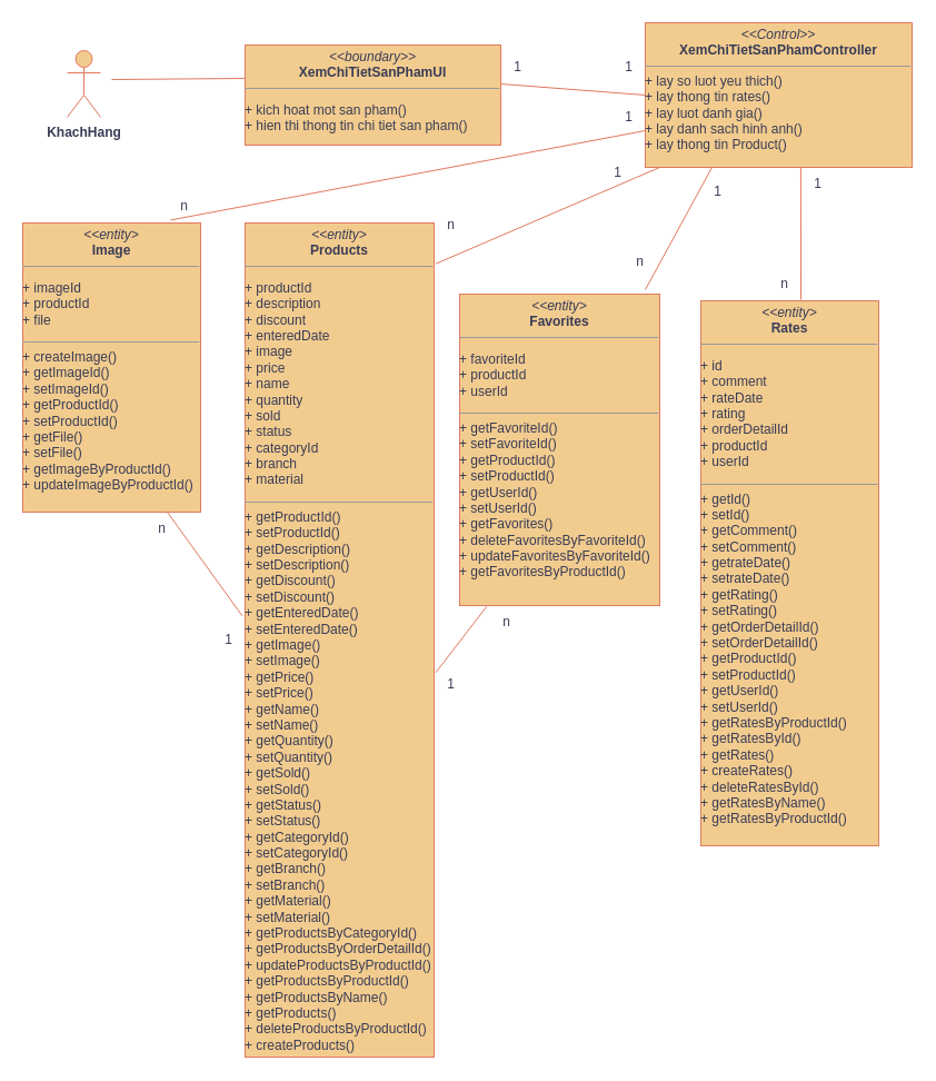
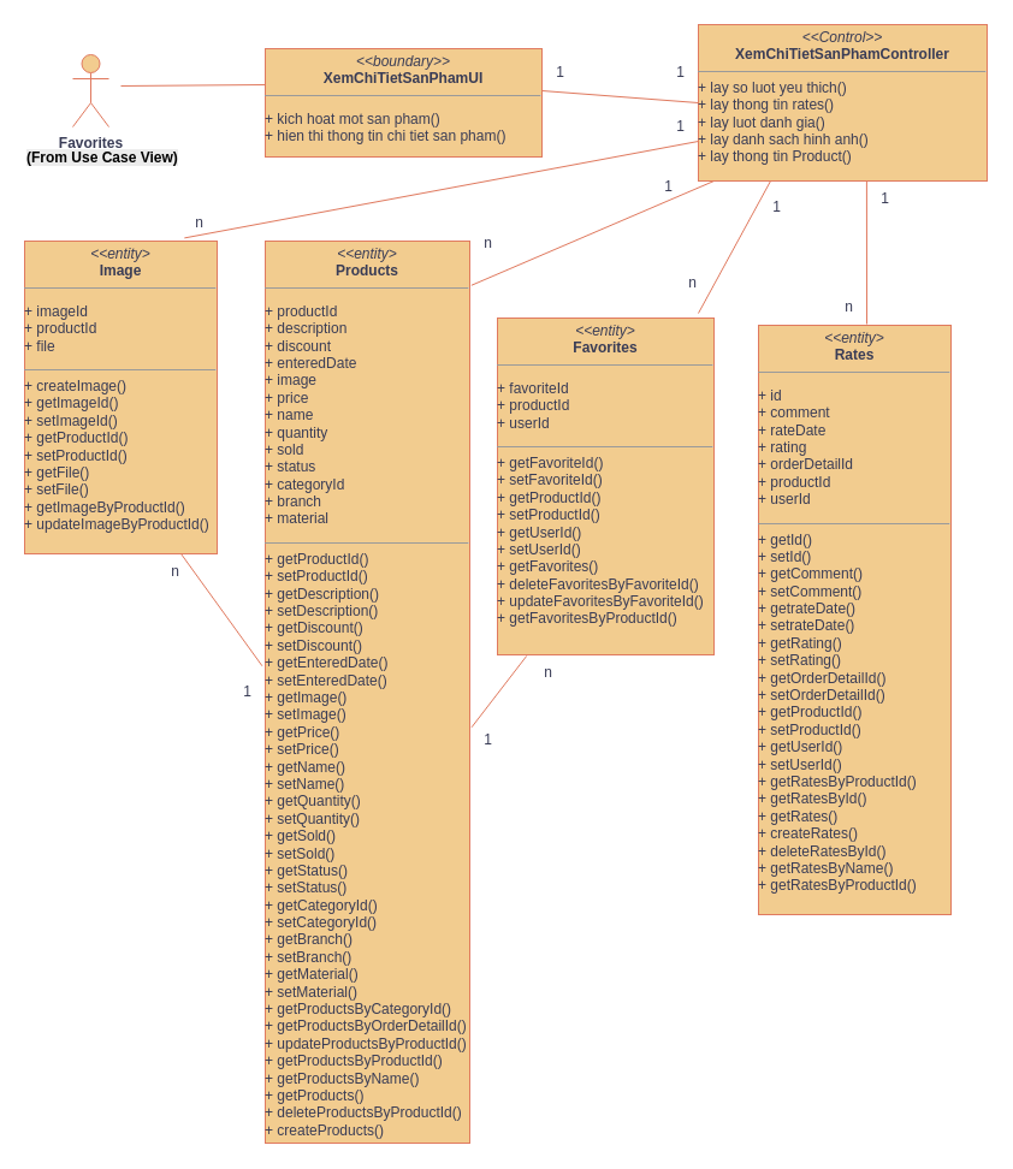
  <mxCell id="0" />
  <mxCell id="1" parent="0" />
  <mxCell id="2" value="&lt;p style=&quot;margin:0px;margin-top:4px;text-align:center;&quot;&gt;&lt;i&gt;&amp;lt;&amp;lt;boundary&amp;gt;&amp;gt;&lt;/i&gt;&lt;br&gt;&lt;b&gt;XemChiTietSanPhamUI&lt;/b&gt;&lt;/p&gt;&lt;hr size=&quot;1&quot;&gt;&lt;p style=&quot;white-space: pre-wrap;&quot; dir=&quot;auto&quot;&gt;+ kich hoat mot san pham()&lt;br&gt;+ hien thi thong tin chi tiet san pham()&lt;/p&gt;&lt;p style=&quot;white-space: pre-wrap;&quot; dir=&quot;auto&quot;&gt;&lt;br&gt;&lt;/p&gt;&lt;p style=&quot;white-space: pre-wrap;&quot; dir=&quot;auto&quot;&gt;&lt;br&gt;&lt;/p&gt;&lt;p style=&quot;margin:0px;margin-left:4px;&quot;&gt;&lt;br&gt;&lt;/p&gt;" style="verticalAlign=top;align=left;overflow=fill;fontSize=12;fontFamily=Helvetica;html=1;rounded=0;shadow=0;comic=0;labelBackgroundColor=none;strokeWidth=1;fillColor=#F2CC8F;strokeColor=#E07A5F;fontColor=#393C56;" vertex="1" parent="1"><mxGeometry x="220" y="40" width="230" height="90" as="geometry" /></mxCell>
  <mxCell id="3" value="&lt;p style=&quot;margin:0px;margin-top:4px;text-align:center;&quot;&gt;&lt;i&gt;&amp;lt;&amp;lt;entity&amp;gt;&lt;/i&gt;&lt;br&gt;&lt;b&gt;Rates&lt;/b&gt;&lt;/p&gt;&lt;hr size=&quot;1&quot;&gt;&lt;p style=&quot;&quot; dir=&quot;auto&quot;&gt;&lt;span style=&quot;white-space: pre-wrap;&quot;&gt;+ id  &lt;br/&gt;+ comment  &lt;br/&gt;+ rateDate  &lt;br/&gt;+ rating  &lt;br/&gt;+ orderDetailId  &lt;br/&gt;+ productId  &lt;br/&gt;+ userId  &lt;/span&gt;&lt;/p&gt;&lt;hr size=&quot;1&quot;&gt;&lt;div&gt;+ getId()&amp;nbsp;&amp;nbsp;&lt;/div&gt;&lt;div&gt;+ setId()&amp;nbsp;&amp;nbsp;&lt;/div&gt;&lt;div&gt;+ getComment()&amp;nbsp;&amp;nbsp;&lt;/div&gt;&lt;div&gt;+ setComment()&amp;nbsp;&amp;nbsp;&lt;/div&gt;&lt;div&gt;+ getrateDate()&amp;nbsp;&amp;nbsp;&lt;/div&gt;&lt;div&gt;+ setrateDate()&amp;nbsp;&amp;nbsp;&lt;/div&gt;&lt;div&gt;+ getRating()&amp;nbsp;&amp;nbsp;&lt;/div&gt;&lt;div&gt;+ setRating()&amp;nbsp;&amp;nbsp;&lt;/div&gt;&lt;div&gt;+ getOrderDetailId()&amp;nbsp;&amp;nbsp;&lt;/div&gt;&lt;div&gt;+ setOrderDetailId()&amp;nbsp;&amp;nbsp;&lt;/div&gt;&lt;div&gt;+ getProductId()&amp;nbsp;&amp;nbsp;&lt;/div&gt;&lt;div&gt;+ setProductId()&amp;nbsp;&amp;nbsp;&lt;/div&gt;&lt;div&gt;+ getUserId()&amp;nbsp;&amp;nbsp;&lt;/div&gt;&lt;div&gt;+ setUserId()&amp;nbsp;&amp;nbsp;&lt;/div&gt;&lt;div&gt;+ getRatesByProductId()&amp;nbsp;&amp;nbsp;&lt;/div&gt;&lt;div&gt;+ getRatesById()&amp;nbsp;&amp;nbsp;&lt;/div&gt;&lt;div&gt;+ getRates()&amp;nbsp;&amp;nbsp;&lt;/div&gt;&lt;div&gt;+ createRates()&amp;nbsp;&amp;nbsp;&lt;/div&gt;&lt;div&gt;+ deleteRatesById()&amp;nbsp;&amp;nbsp;&lt;/div&gt;&lt;div&gt;+ getRatesByName()&amp;nbsp;&amp;nbsp;&lt;/div&gt;&lt;div&gt;+ getRatesByProductId()&lt;/div&gt;&lt;div&gt;&lt;br&gt;&lt;p style=&quot;white-space: pre-wrap;&quot; dir=&quot;auto&quot;&gt;&lt;br&gt;&lt;/p&gt;&lt;/div&gt;" style="verticalAlign=top;align=left;overflow=fill;fontSize=12;fontFamily=Helvetica;html=1;rounded=0;shadow=0;comic=0;labelBackgroundColor=none;strokeWidth=1;fillColor=#F2CC8F;strokeColor=#E07A5F;fontColor=#393C56;" vertex="1" parent="1"><mxGeometry x="630" y="270" width="160" height="490" as="geometry" /></mxCell>
  <mxCell id="4" value="&lt;p style=&quot;margin:0px;margin-top:4px;text-align:center;&quot;&gt;&lt;i&gt;&amp;lt;&amp;lt;Control&amp;gt;&amp;gt;&lt;/i&gt;&lt;br&gt;&lt;b&gt;XemChiTietSanPham&lt;/b&gt;&lt;b&gt;Controller&lt;/b&gt;&lt;/p&gt;&lt;hr size=&quot;1&quot;&gt;+ lay so luot yeu thich()&lt;div&gt;+ lay thong tin rates()&lt;/div&gt;&lt;div&gt;+ lay luot danh gia()&lt;/div&gt;&lt;div&gt;+ lay danh sach hinh anh()&lt;/div&gt;&lt;div&gt;+ lay thong tin Product()&lt;/div&gt;&lt;div&gt;&lt;p style=&quot;white-space: pre-wrap;&quot; dir=&quot;auto&quot;&gt;&lt;br&gt;&lt;/p&gt;&lt;p style=&quot;white-space: pre-wrap;&quot; dir=&quot;auto&quot;&gt;&lt;br&gt;&lt;/p&gt;&lt;/div&gt;" style="verticalAlign=top;align=left;overflow=fill;fontSize=12;fontFamily=Helvetica;html=1;rounded=0;shadow=0;comic=0;labelBackgroundColor=none;strokeWidth=1;fillColor=#F2CC8F;strokeColor=#E07A5F;fontColor=#393C56;" vertex="1" parent="1"><mxGeometry x="580" y="20" width="240" height="130" as="geometry" /></mxCell>
- <mxCell id="5" value="&lt;b&gt;KhachHang&lt;/b&gt;" style="shape=umlActor;verticalLabelPosition=bottom;verticalAlign=top;html=1;outlineConnect=0;textShadow=0;labelBorderColor=none;labelBackgroundColor=none;fillColor=#F2CC8F;strokeColor=#E07A5F;fontColor=#393C56;" vertex="1" parent="1"><mxGeometry x="60" y="45" width="30" height="60" as="geometry" /></mxCell>
+ <mxCell id="5" value="&lt;b&gt;Favorites&lt;/b&gt;" style="shape=umlActor;verticalLabelPosition=bottom;verticalAlign=top;html=1;outlineConnect=0;textShadow=0;labelBorderColor=none;labelBackgroundColor=none;fillColor=#F2CC8F;strokeColor=#E07A5F;fontColor=#393C56;" vertex="1" parent="1"><mxGeometry x="60" y="45" width="30" height="60" as="geometry" /></mxCell>
  <mxCell id="6" value="" style="endArrow=none;html=1;rounded=0;labelBackgroundColor=none;fontColor=default;strokeColor=#E07A5F;" edge="1" parent="1"><mxGeometry relative="1" as="geometry"><mxPoint x="100" y="71" as="sourcePoint" /><mxPoint x="220" y="70" as="targetPoint" /></mxGeometry></mxCell>
  <mxCell id="7" value="" style="endArrow=none;html=1;rounded=0;labelBackgroundColor=none;fontColor=default;entryX=0;entryY=0.5;entryDx=0;entryDy=0;strokeColor=#E07A5F;" edge="1" parent="1" target="4"><mxGeometry relative="1" as="geometry"><mxPoint x="450" y="75" as="sourcePoint" /><mxPoint x="530" y="76" as="targetPoint" /></mxGeometry></mxCell>
  <mxCell id="8" value="1" style="text;html=1;align=center;verticalAlign=middle;resizable=0;points=[];autosize=1;strokeColor=none;fillColor=none;labelBackgroundColor=none;fontColor=#393C56;" vertex="1" parent="1"><mxGeometry x="450" y="45" width="30" height="30" as="geometry" /></mxCell>
  <mxCell id="9" value="1" style="text;html=1;align=center;verticalAlign=middle;resizable=0;points=[];autosize=1;strokeColor=none;fillColor=none;labelBackgroundColor=none;fontColor=#393C56;" vertex="1" parent="1"><mxGeometry x="550" y="45" width="30" height="30" as="geometry" /></mxCell>
  <mxCell id="10" value="" style="endArrow=none;html=1;rounded=0;labelBackgroundColor=none;fontColor=default;exitX=0.583;exitY=1;exitDx=0;exitDy=0;exitPerimeter=0;strokeColor=#E07A5F;" edge="1" parent="1" source="4"><mxGeometry relative="1" as="geometry"><mxPoint x="731" y="152" as="sourcePoint" /><mxPoint x="720" y="269" as="targetPoint" /></mxGeometry></mxCell>
  <mxCell id="11" value="" style="endArrow=none;html=1;rounded=0;labelBackgroundColor=none;fontColor=default;exitX=0.25;exitY=1;exitDx=0;exitDy=0;strokeColor=#E07A5F;" edge="1" parent="1" source="4"><mxGeometry relative="1" as="geometry"><mxPoint x="627" y="130" as="sourcePoint" /><mxPoint x="580" y="260" as="targetPoint" /></mxGeometry></mxCell>
+ <mxCell id="12" value="&lt;b style=&quot;forced-color-adjust: none; color: rgb(0, 0, 0); font-family: Helvetica; font-size: 12px; font-style: normal; font-variant-ligatures: normal; font-variant-caps: normal; letter-spacing: normal; orphans: 2; text-align: center; text-indent: 0px; text-transform: none; widows: 2; word-spacing: 0px; -webkit-text-stroke-width: 0px; white-space: nowrap; background-color: rgb(236, 236, 236); text-decoration-thickness: initial; text-decoration-style: initial; text-decoration-color: initial;&quot;&gt;(From Use Case View)&lt;/b&gt;" style="text;whiteSpace=wrap;html=1;labelBackgroundColor=none;fontColor=#393C56;" vertex="1" parent="1"><mxGeometry x="20" y="117" width="160" height="40" as="geometry" /></mxCell>
  <mxCell id="13" value="&lt;p style=&quot;margin:0px;margin-top:4px;text-align:center;&quot;&gt;&lt;i&gt;&amp;lt;&amp;lt;entity&amp;gt;&lt;/i&gt;&lt;br&gt;&lt;b&gt;Image&lt;/b&gt;&lt;/p&gt;&lt;hr size=&quot;1&quot;&gt;&lt;p style=&quot;&quot; dir=&quot;auto&quot;&gt;&lt;span style=&quot;white-space: pre-wrap;&quot;&gt;+ imageId  &lt;br/&gt;+ productId  &lt;br/&gt;+ file&lt;/span&gt;&amp;nbsp;&amp;nbsp;&lt;/p&gt;&lt;hr size=&quot;1&quot;&gt;&lt;div&gt;&lt;div&gt;+ createImage()&amp;nbsp;&amp;nbsp;&lt;/div&gt;&lt;div&gt;+ getImageId()&amp;nbsp;&amp;nbsp;&lt;/div&gt;&lt;div&gt;+ setImageId()&amp;nbsp;&amp;nbsp;&lt;/div&gt;&lt;div&gt;+ getProductId()&amp;nbsp;&amp;nbsp;&lt;/div&gt;&lt;div&gt;+ setProductId()&amp;nbsp;&amp;nbsp;&lt;/div&gt;&lt;div&gt;+ getFile()&amp;nbsp;&amp;nbsp;&lt;/div&gt;&lt;div&gt;+ setFile()&amp;nbsp;&amp;nbsp;&lt;/div&gt;&lt;div&gt;+ getImageByProductId()&amp;nbsp;&amp;nbsp;&lt;/div&gt;&lt;div&gt;+ updateImageByProductId()&amp;nbsp;&amp;nbsp;&lt;/div&gt;&lt;/div&gt;&lt;div&gt;&lt;p style=&quot;white-space: pre-wrap;&quot; dir=&quot;auto&quot;&gt;&lt;br&gt;&lt;/p&gt;&lt;/div&gt;" style="verticalAlign=top;align=left;overflow=fill;fontSize=12;fontFamily=Helvetica;html=1;rounded=0;shadow=0;comic=0;labelBackgroundColor=none;strokeWidth=1;fillColor=#F2CC8F;strokeColor=#E07A5F;fontColor=#393C56;" vertex="1" parent="1"><mxGeometry x="20" y="200" width="160" height="260" as="geometry" /></mxCell>
  <mxCell id="14" value="&lt;p style=&quot;margin:0px;margin-top:4px;text-align:center;&quot;&gt;&lt;i&gt;&amp;lt;&amp;lt;entity&amp;gt;&lt;/i&gt;&lt;br&gt;&lt;b&gt;Products&lt;/b&gt;&lt;/p&gt;&lt;hr size=&quot;1&quot;&gt;&lt;p style=&quot;&quot; dir=&quot;auto&quot;&gt;&lt;span style=&quot;white-space: pre-wrap;&quot;&gt;+ productId  &lt;br&gt;+ description  &lt;br&gt;+ discount  &lt;br&gt;+ enteredDate  &lt;br&gt;+ image  &lt;br&gt;+ price  &lt;br&gt;+ name  &lt;br&gt;+ quantity  &lt;br&gt;+ sold  &lt;br&gt;+ status  &lt;br&gt;+ categoryId  &lt;br&gt;+ branch  &lt;br&gt;+ material&lt;/span&gt;&amp;nbsp;&amp;nbsp;&lt;/p&gt;&lt;hr size=&quot;1&quot;&gt;&lt;div&gt;&lt;div&gt;+ getProductId()&amp;nbsp;&amp;nbsp;&lt;/div&gt;&lt;div&gt;+ setProductId()&amp;nbsp;&amp;nbsp;&lt;/div&gt;&lt;div&gt;+ getDescription()&amp;nbsp;&amp;nbsp;&lt;/div&gt;&lt;div&gt;+ setDescription()&amp;nbsp;&amp;nbsp;&lt;/div&gt;&lt;div&gt;+ getDiscount()&amp;nbsp;&amp;nbsp;&lt;/div&gt;&lt;div&gt;+ setDiscount()&amp;nbsp;&amp;nbsp;&lt;/div&gt;&lt;div&gt;+ getEnteredDate()&amp;nbsp;&amp;nbsp;&lt;/div&gt;&lt;div&gt;+ setEnteredDate()&amp;nbsp;&amp;nbsp;&lt;/div&gt;&lt;div&gt;+ getImage()&amp;nbsp;&amp;nbsp;&lt;/div&gt;&lt;div&gt;+ setImage()&amp;nbsp;&amp;nbsp;&lt;/div&gt;&lt;div&gt;+ getPrice()&amp;nbsp;&amp;nbsp;&lt;/div&gt;&lt;div&gt;+ setPrice()&amp;nbsp;&amp;nbsp;&lt;/div&gt;&lt;div&gt;+ getName()&amp;nbsp;&amp;nbsp;&lt;/div&gt;&lt;div&gt;+ setName()&amp;nbsp;&amp;nbsp;&lt;/div&gt;&lt;div&gt;+ getQuantity()&amp;nbsp;&amp;nbsp;&lt;/div&gt;&lt;div&gt;+ setQuantity()&amp;nbsp;&amp;nbsp;&lt;/div&gt;&lt;div&gt;+ getSold()&amp;nbsp;&amp;nbsp;&lt;/div&gt;&lt;div&gt;+ setSold()&amp;nbsp;&amp;nbsp;&lt;/div&gt;&lt;div&gt;+ getStatus()&amp;nbsp;&amp;nbsp;&lt;/div&gt;&lt;div&gt;+ setStatus()&amp;nbsp;&amp;nbsp;&lt;/div&gt;&lt;div&gt;+ getCategoryId()&amp;nbsp;&amp;nbsp;&lt;/div&gt;&lt;div&gt;+ setCategoryId()&amp;nbsp;&amp;nbsp;&lt;/div&gt;&lt;div&gt;+ getBranch()&amp;nbsp;&amp;nbsp;&lt;/div&gt;&lt;div&gt;+ setBranch()&amp;nbsp;&amp;nbsp;&lt;/div&gt;&lt;div&gt;+ getMaterial()&amp;nbsp;&amp;nbsp;&lt;/div&gt;&lt;div&gt;+ setMaterial()&amp;nbsp;&amp;nbsp;&lt;/div&gt;&lt;div&gt;+ getProductsByCategoryId()&amp;nbsp;&amp;nbsp;&lt;/div&gt;&lt;div&gt;+ getProductsByOrderDetailId()&amp;nbsp;&amp;nbsp;&lt;/div&gt;&lt;div&gt;+ updateProductsByProductId()&amp;nbsp;&amp;nbsp;&lt;/div&gt;&lt;div&gt;+ getProductsByProductId()&amp;nbsp;&amp;nbsp;&lt;/div&gt;&lt;div&gt;+ getProductsByName()&amp;nbsp;&amp;nbsp;&lt;/div&gt;&lt;div&gt;+ getProducts()&amp;nbsp;&amp;nbsp;&lt;/div&gt;&lt;div&gt;+ deleteProductsByProductId()&amp;nbsp;&amp;nbsp;&lt;/div&gt;&lt;div&gt;+ createProducts()&amp;nbsp;&amp;nbsp;&lt;/div&gt;&lt;/div&gt;&lt;div&gt;&lt;br&gt;&lt;/div&gt;&lt;div&gt;&lt;br&gt;&lt;p style=&quot;white-space: pre-wrap;&quot; dir=&quot;auto&quot;&gt;&lt;br&gt;&lt;/p&gt;&lt;/div&gt;" style="verticalAlign=top;align=left;overflow=fill;fontSize=12;fontFamily=Helvetica;html=1;rounded=0;shadow=0;comic=0;labelBackgroundColor=none;strokeWidth=1;fillColor=#F2CC8F;strokeColor=#E07A5F;fontColor=#393C56;" vertex="1" parent="1"><mxGeometry x="220" y="200" width="170" height="750" as="geometry" /></mxCell>
  <mxCell id="15" value="&lt;p style=&quot;margin:0px;margin-top:4px;text-align:center;&quot;&gt;&lt;i&gt;&amp;lt;&amp;lt;entity&amp;gt;&lt;/i&gt;&lt;br&gt;&lt;b&gt;Favorites&lt;/b&gt;&lt;/p&gt;&lt;hr size=&quot;1&quot;&gt;&lt;p style=&quot;&quot; dir=&quot;auto&quot;&gt;&lt;span style=&quot;white-space: pre-wrap;&quot;&gt;+ favoriteId  &lt;br/&gt;+ productId  &lt;br/&gt;+ userId&lt;/span&gt;&amp;nbsp;&amp;nbsp;&lt;/p&gt;&lt;hr size=&quot;1&quot;&gt;&lt;div&gt;&lt;div&gt;+ getFavoriteId()&amp;nbsp;&amp;nbsp;&lt;/div&gt;&lt;div&gt;+ setFavoriteId()&amp;nbsp;&amp;nbsp;&lt;/div&gt;&lt;div&gt;+ getProductId()&amp;nbsp;&amp;nbsp;&lt;/div&gt;&lt;div&gt;+ setProductId()&amp;nbsp;&amp;nbsp;&lt;/div&gt;&lt;div&gt;+ getUserId()&amp;nbsp;&amp;nbsp;&lt;/div&gt;&lt;div&gt;+ setUserId()&amp;nbsp;&amp;nbsp;&lt;/div&gt;&lt;div&gt;+ getFavorites()&amp;nbsp;&amp;nbsp;&lt;/div&gt;&lt;div&gt;+ deleteFavoritesByFavoriteId()&amp;nbsp;&amp;nbsp;&lt;/div&gt;&lt;div&gt;+ updateFavoritesByFavoriteId()&amp;nbsp;&amp;nbsp;&lt;/div&gt;&lt;div&gt;+ getFavoritesByProductId()&amp;nbsp;&amp;nbsp;&lt;/div&gt;&lt;/div&gt;&lt;div&gt;&lt;br&gt;&lt;/div&gt;&lt;div&gt;&lt;br&gt;&lt;p style=&quot;white-space: pre-wrap;&quot; dir=&quot;auto&quot;&gt;&lt;br&gt;&lt;/p&gt;&lt;/div&gt;" style="verticalAlign=top;align=left;overflow=fill;fontSize=12;fontFamily=Helvetica;html=1;rounded=0;shadow=0;comic=0;labelBackgroundColor=none;strokeWidth=1;fillColor=#F2CC8F;strokeColor=#E07A5F;fontColor=#393C56;" vertex="1" parent="1"><mxGeometry x="413" y="264" width="180" height="280" as="geometry" /></mxCell>
  <mxCell id="16" value="" style="endArrow=none;html=1;rounded=0;labelBackgroundColor=none;fontColor=default;exitX=-0.015;exitY=0.471;exitDx=0;exitDy=0;exitPerimeter=0;strokeColor=#E07A5F;" edge="1" parent="1" source="14"><mxGeometry relative="1" as="geometry"><mxPoint x="180" y="530" as="sourcePoint" /><mxPoint x="150" y="460" as="targetPoint" /></mxGeometry></mxCell>
  <mxCell id="17" value="1" style="text;html=1;align=center;verticalAlign=middle;resizable=0;points=[];autosize=1;strokeColor=none;fillColor=none;labelBackgroundColor=none;fontColor=#393C56;" vertex="1" parent="1"><mxGeometry x="390" y="600" width="30" height="30" as="geometry" /></mxCell>
  <mxCell id="18" value="n" style="text;html=1;align=center;verticalAlign=middle;resizable=0;points=[];autosize=1;strokeColor=none;fillColor=none;labelBackgroundColor=none;fontColor=#393C56;" vertex="1" parent="1"><mxGeometry x="130" y="460" width="30" height="30" as="geometry" /></mxCell>
  <mxCell id="19" value="" style="endArrow=none;html=1;rounded=0;labelBackgroundColor=none;fontColor=default;exitX=-0.092;exitY=0.03;exitDx=0;exitDy=0;exitPerimeter=0;entryX=1.009;entryY=0.539;entryDx=0;entryDy=0;entryPerimeter=0;strokeColor=#E07A5F;" edge="1" parent="1" source="20" target="14"><mxGeometry relative="1" as="geometry"><mxPoint x="440" y="541" as="sourcePoint" /><mxPoint x="370" y="621.84" as="targetPoint" /></mxGeometry></mxCell>
  <mxCell id="20" value="n" style="text;html=1;align=center;verticalAlign=middle;resizable=0;points=[];autosize=1;strokeColor=none;fillColor=none;labelBackgroundColor=none;fontColor=#393C56;" vertex="1" parent="1"><mxGeometry x="440" y="544" width="30" height="30" as="geometry" /></mxCell>
  <mxCell id="21" value="1" style="text;html=1;align=center;verticalAlign=middle;resizable=0;points=[];autosize=1;strokeColor=none;fillColor=none;labelBackgroundColor=none;fontColor=#393C56;" vertex="1" parent="1"><mxGeometry x="190" y="560" width="30" height="30" as="geometry" /></mxCell>
  <mxCell id="22" value="" style="endArrow=none;html=1;rounded=0;labelBackgroundColor=none;fontColor=default;entryX=1.008;entryY=0.049;entryDx=0;entryDy=0;entryPerimeter=0;exitX=0.25;exitY=1;exitDx=0;exitDy=0;strokeColor=#E07A5F;" edge="1" parent="1" target="14"><mxGeometry relative="1" as="geometry"><mxPoint x="593" y="150" as="sourcePoint" /><mxPoint x="546.66" y="207.84" as="targetPoint" /></mxGeometry></mxCell>
  <mxCell id="23" value="" style="endArrow=none;html=1;rounded=0;labelBackgroundColor=none;fontColor=default;entryX=0.83;entryY=-0.01;entryDx=0;entryDy=0;entryPerimeter=0;exitX=0.25;exitY=1;exitDx=0;exitDy=0;strokeColor=#E07A5F;" edge="1" parent="1" target="13"><mxGeometry relative="1" as="geometry"><mxPoint x="580" y="117" as="sourcePoint" /><mxPoint x="358" y="204" as="targetPoint" /></mxGeometry></mxCell>
  <mxCell id="24" value="1" style="text;html=1;align=center;verticalAlign=middle;resizable=0;points=[];autosize=1;strokeColor=none;fillColor=none;labelBackgroundColor=none;fontColor=#393C56;" vertex="1" parent="1"><mxGeometry x="550" y="90" width="30" height="30" as="geometry" /></mxCell>
  <mxCell id="25" value="1" style="text;html=1;align=center;verticalAlign=middle;resizable=0;points=[];autosize=1;strokeColor=none;fillColor=none;labelBackgroundColor=none;fontColor=#393C56;" vertex="1" parent="1"><mxGeometry x="540" y="140" width="30" height="30" as="geometry" /></mxCell>
  <mxCell id="26" value="1" style="text;html=1;align=center;verticalAlign=middle;resizable=0;points=[];autosize=1;strokeColor=none;fillColor=none;labelBackgroundColor=none;fontColor=#393C56;" vertex="1" parent="1"><mxGeometry x="630" y="157" width="30" height="30" as="geometry" /></mxCell>
  <mxCell id="27" value="1" style="text;html=1;align=center;verticalAlign=middle;resizable=0;points=[];autosize=1;strokeColor=none;fillColor=none;labelBackgroundColor=none;fontColor=#393C56;" vertex="1" parent="1"><mxGeometry x="720" y="150" width="30" height="30" as="geometry" /></mxCell>
  <mxCell id="28" value="n" style="text;html=1;align=center;verticalAlign=middle;resizable=0;points=[];autosize=1;strokeColor=none;fillColor=none;labelBackgroundColor=none;fontColor=#393C56;" vertex="1" parent="1"><mxGeometry x="150" y="170" width="30" height="30" as="geometry" /></mxCell>
  <mxCell id="29" value="n" style="text;html=1;align=center;verticalAlign=middle;resizable=0;points=[];autosize=1;strokeColor=none;fillColor=none;labelBackgroundColor=none;fontColor=#393C56;" vertex="1" parent="1"><mxGeometry x="390" y="187" width="30" height="30" as="geometry" /></mxCell>
  <mxCell id="30" value="n" style="text;html=1;align=center;verticalAlign=middle;resizable=0;points=[];autosize=1;strokeColor=none;fillColor=none;labelBackgroundColor=none;fontColor=#393C56;" vertex="1" parent="1"><mxGeometry x="560" y="220" width="30" height="30" as="geometry" /></mxCell>
  <mxCell id="31" value="n" style="text;html=1;align=center;verticalAlign=middle;resizable=0;points=[];autosize=1;strokeColor=none;fillColor=none;labelBackgroundColor=none;fontColor=#393C56;" vertex="1" parent="1"><mxGeometry x="690" y="240" width="30" height="30" as="geometry" /></mxCell>
